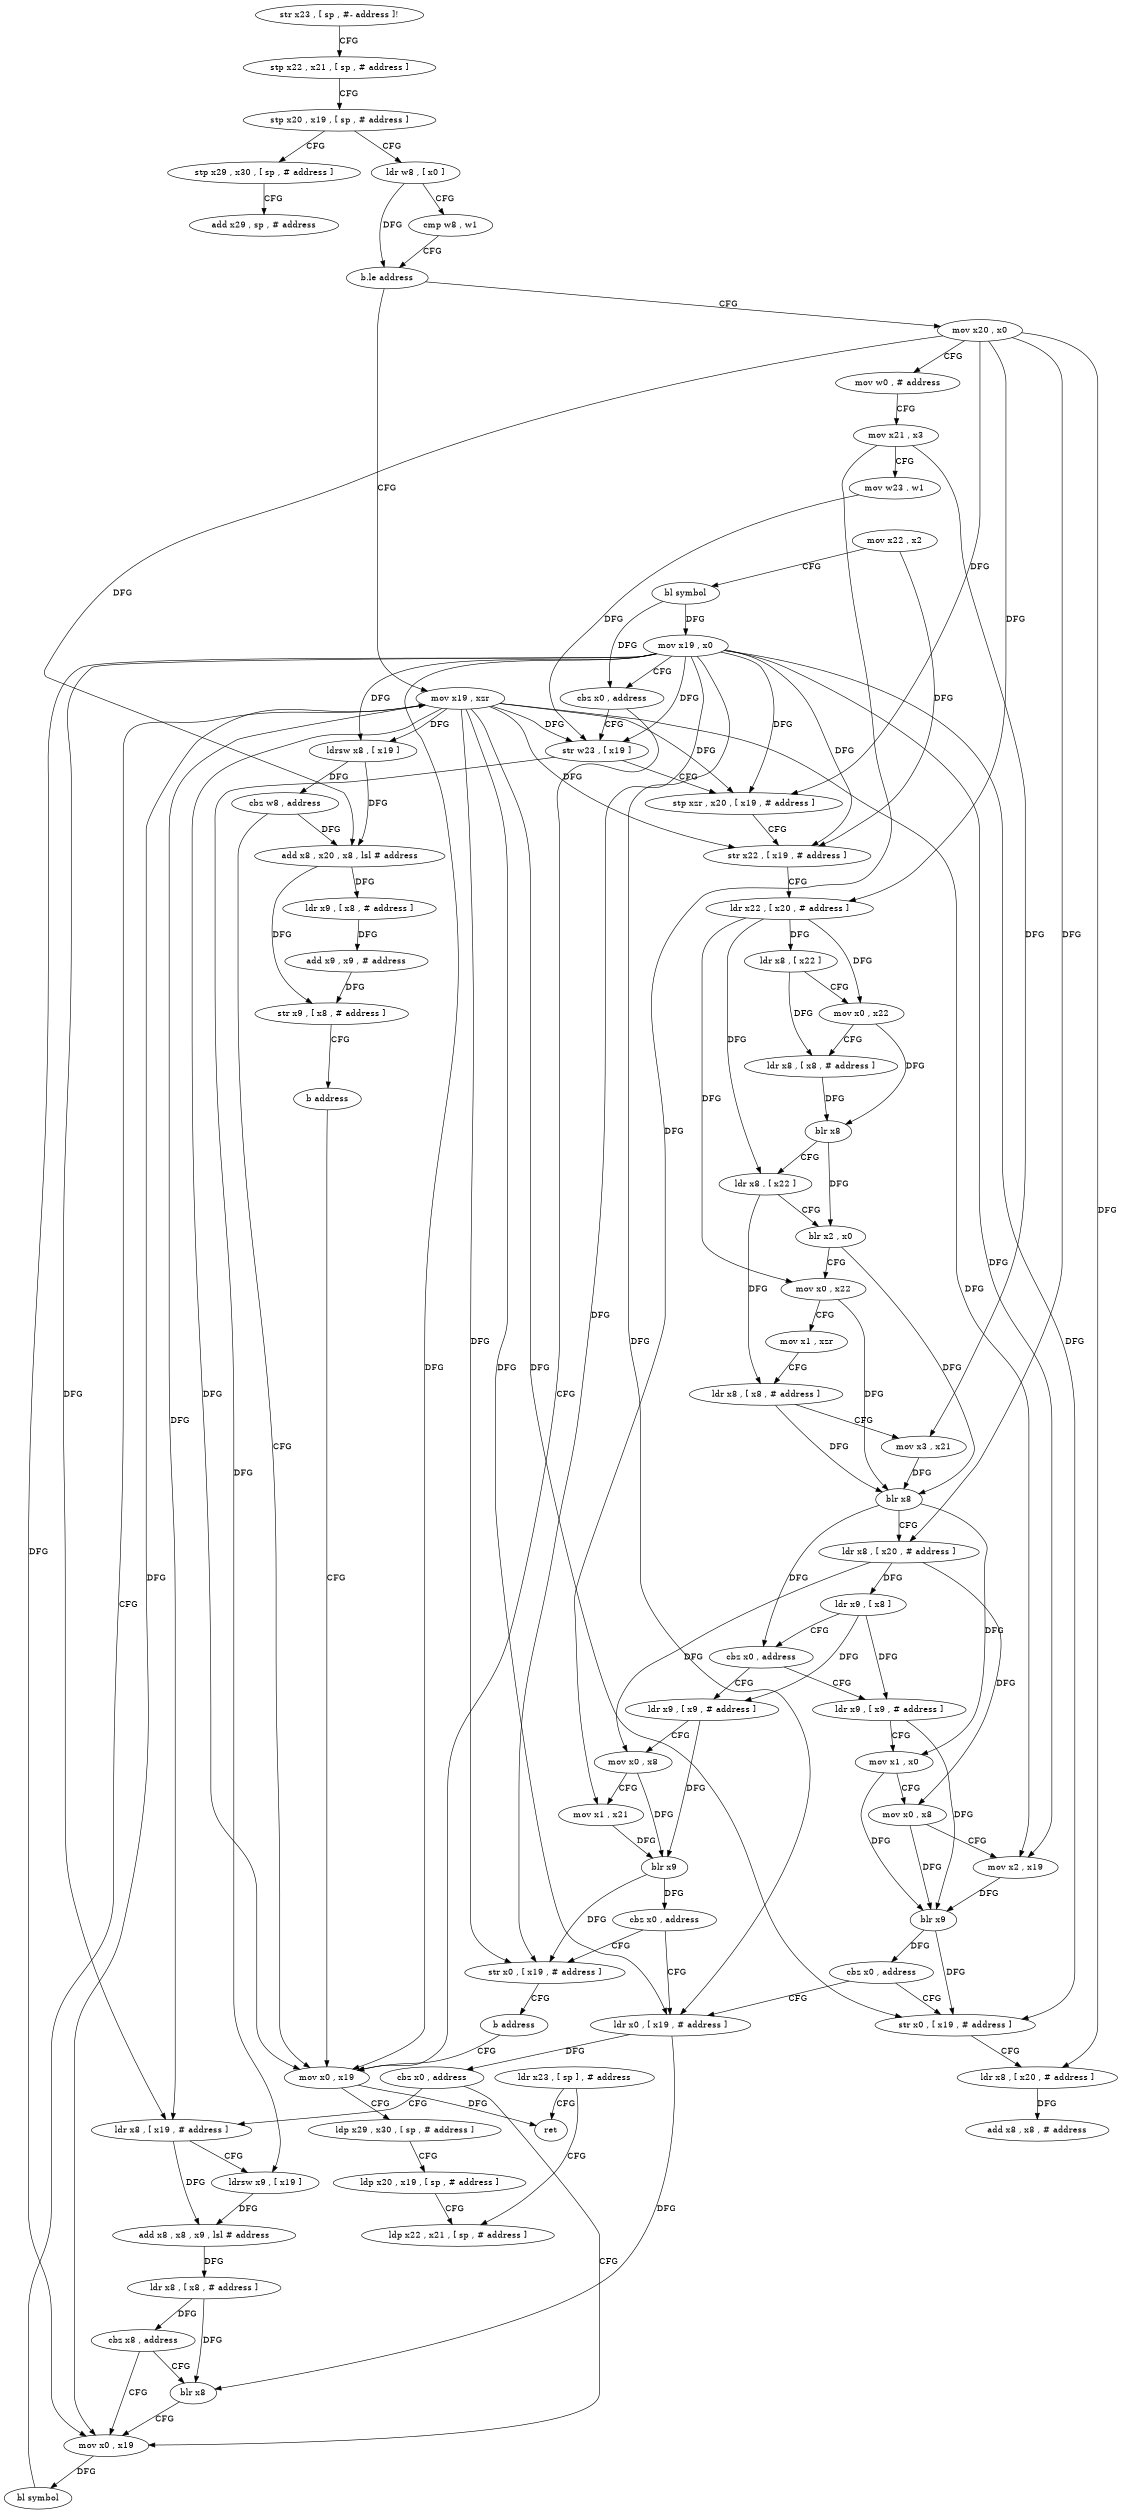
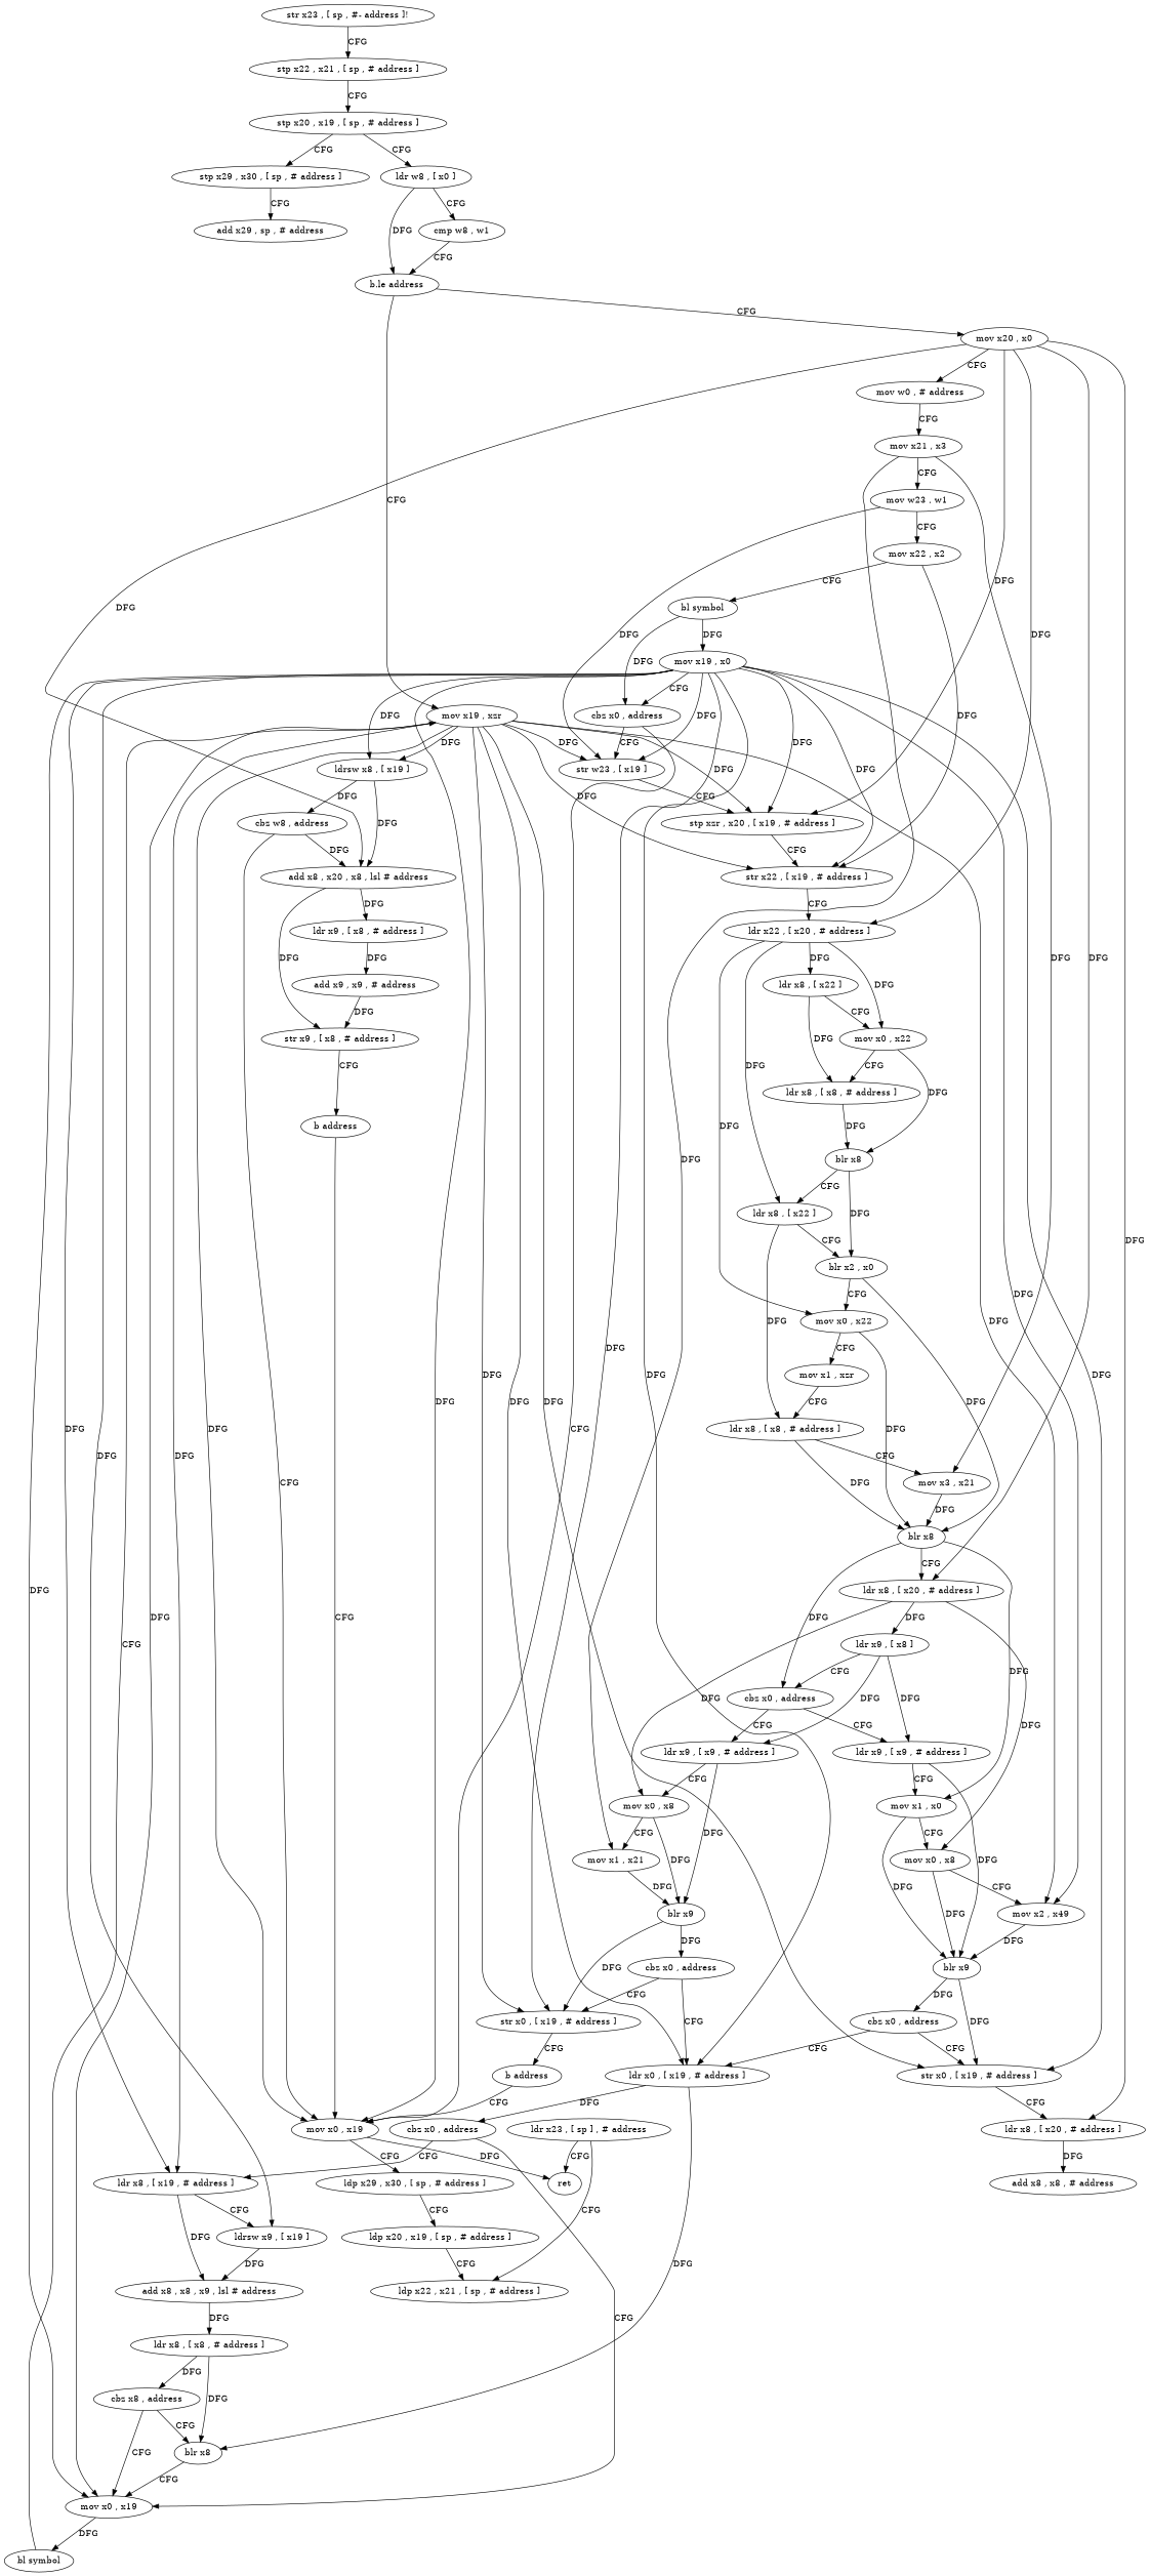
  digraph {
    n1 [label="str x23 , [ sp , #- address ]!"]
    n2 [label="stp x22 , x21 , [ sp , # address ]"]
    n3 [label="stp x20 , x19 , [ sp , # address ]"]
    n4 [label="stp x29 , x30 , [ sp , # address ]"]
    n5 [label="ldr w8 , [ x0 ]"]
    n6 [label="add x29 , sp , # address"]
    n7 [label="cmp w8 , w1"]
    n8 [label="b.le address"]
    n9 [label="mov x19 , xzr"]
    n10 [label="mov x20 , x0"]
    n11 [label="mov x0 , x19"]
    n12 [label="str w23 , [ x19 ]"]
    n13 [label="stp xzr , x20 , [ x19 , # address ]"]
    n14 [label="str x22 , [ x19 , # address ]"]
    n15 [label="ldr x0 , [ x19 , # address ]"]
    n16 [label="str x0 , [ x19 , # address ]"]
-   n17 [label="mov x2 , x19"]
+   n17 [label="mov x2 , x49"]
    n18 [label="str x0 , [ x19 , # address ]"]
    n19 [label="mov x0 , x19"]
    n20 [label="ldr x8 , [ x19 , # address ]"]
    n21 [label="ldrsw x8 , [ x19 ]"]
    n22 [label="mov w0 , # address"]
    n23 [label="ldr x22 , [ x20 , # address ]"]
    n24 [label="ldr x8 , [ x20 , # address ]"]
    n25 [label="ldr x8 , [ x20 , # address ]"]
    n26 [label="add x8 , x20 , x8 , lsl # address"]
    n27 [label="ldp x29 , x30 , [ sp , # address ]"]
    n28 [label=ret]
    n29 [label="cbz x0 , address"]
    n30 [label="blr x8"]
    n31 [label="b address"]
    n32 [label="blr x9"]
    n33 [label="bl symbol"]
    n34 [label="ldrsw x9 , [ x19 ]"]
    n35 [label="add x8 , x8 , x9 , lsl # address"]
    n36 [label="cbz w8 , address"]
    n37 [label="mov x21 , x3"]
    n38 [label="ldr x8 , [ x22 ]"]
    n39 [label="mov x0 , x22"]
    n40 [label="ldr x8 , [ x22 ]"]
    n41 [label="mov x0 , x22"]
    n42 [label="ldr x9 , [ x8 ]"]
    n43 [label="mov x0 , x8"]
    n44 [label="mov x0 , x8"]
    n45 [label="add x8 , x8 , # address"]
    n46 [label="ldr x9 , [ x8 , # address ]"]
    n47 [label="str x9 , [ x8 , # address ]"]
    n48 [label="ldp x20 , x19 , [ sp , # address ]"]
    n49 [label="mov w23 , w1"]
    n50 [label="mov x3 , x21"]
    n51 [label="mov x1 , x21"]
    n52 [label="mov x22 , x2"]
    n53 [label="blr x8"]
    n54 [label="blr x9"]
    n55 [label="bl symbol"]
    n56 [label="mov x19 , x0"]
    n57 [label="cbz x0 , address"]
    n58 [label="ldp x22 , x21 , [ sp , # address ]"]
    n59 [label="ldr x23 , [ sp ] , # address"]
    n60 [label="ldr x8 , [ x8 , # address ]"]
    n61 [label="blr x8"]
    n62 [label="blr x2 , x0"]
    n63 [label="ldr x8 , [ x8 , # address ]"]
    n64 [label="mov x1 , xzr"]
    n65 [label="cbz x0 , address"]
    n66 [label="mov x1 , x0"]
    n67 [label="ldr x9 , [ x9 , # address ]"]
    n68 [label="ldr x9 , [ x9 , # address ]"]
    n69 [label="cbz x0 , address"]
    n70 [label="cbz x0 , address"]
    n71 [label="ldr x8 , [ x8 , # address ]"]
    n72 [label="add x9 , x9 , # address"]
    n73 [label="b address"]
    n74 [label="cbz x8 , address"]
    n1 -> n2 [label=CFG]
    n2 -> n3 [label=CFG]
    n3 -> n4 [label=CFG]
    n3 -> n5 [label=CFG]
    n4 -> n6 [label=CFG]
    n5 -> n7 [label=CFG]
    n5 -> n8 [label=DFG]
    n7 -> n8 [label=CFG]
    n8 -> n9 [label=CFG]
    n8 -> n10 [label=CFG]
    n9 -> n11 [label=DFG]
    n9 -> n12 [label=DFG]
    n9 -> n13 [label=DFG]
    n9 -> n14 [label=DFG]
    n9 -> n15 [label=DFG]
    n9 -> n16 [label=DFG]
    n9 -> n17 [label=DFG]
    n9 -> n18 [label=DFG]
    n9 -> n19 [label=DFG]
    n9 -> n20 [label=DFG]
    n9 -> n21 [label=DFG]
    n10 -> n13 [label=DFG]
    n10 -> n22 [label=CFG]
    n10 -> n23 [label=DFG]
    n10 -> n24 [label=DFG]
    n10 -> n25 [label=DFG]
    n10 -> n26 [label=DFG]
    n11 -> n27 [label=CFG]
    n11 -> n28 [label=DFG]
    n12 -> n13 [label=CFG]
    n13 -> n14 [label=CFG]
    n14 -> n23 [label=CFG]
    n15 -> n29 [label=DFG]
    n15 -> n30 [label=DFG]
    n16 -> n31 [label=CFG]
    n17 -> n32 [label=DFG]
    n18 -> n25 [label=CFG]
    n19 -> n33 [label=DFG]
    n20 -> n34 [label=CFG]
    n20 -> n35 [label=DFG]
    n21 -> n26 [label=DFG]
    n21 -> n36 [label=DFG]
    n22 -> n37 [label=CFG]
    n23 -> n38 [label=DFG]
    n23 -> n39 [label=DFG]
    n23 -> n40 [label=DFG]
    n23 -> n41 [label=DFG]
    n24 -> n42 [label=DFG]
    n24 -> n43 [label=DFG]
    n24 -> n44 [label=DFG]
    n25 -> n45 [label=DFG]
    n26 -> n46 [label=DFG]
    n26 -> n47 [label=DFG]
    n27 -> n48 [label=CFG]
    n29 -> n19 [label=CFG]
    n29 -> n20 [label=CFG]
    n30 -> n19 [label=CFG]
    n31 -> n11 [label=CFG]
    n32 -> n18 [label=DFG]
    n32 -> n70 [label=DFG]
    n33 -> n9 [label=CFG]
    n34 -> n35 [label=DFG]
    n35 -> n71 [label=DFG]
    n36 -> n11 [label=CFG]
    n36 -> n26 [label=DFG]
    n37 -> n49 [label=CFG]
    n37 -> n50 [label=DFG]
    n37 -> n51 [label=DFG]
    n38 -> n39 [label=CFG]
    n38 -> n60 [label=DFG]
    n39 -> n60 [label=CFG]
    n39 -> n61 [label=DFG]
    n40 -> n62 [label=CFG]
    n40 -> n63 [label=DFG]
    n41 -> n53 [label=DFG]
    n41 -> n64 [label=CFG]
    n42 -> n65 [label=CFG]
    n42 -> n67 [label=DFG]
    n42 -> n68 [label=DFG]
    n43 -> n51 [label=CFG]
    n43 -> n54 [label=DFG]
    n44 -> n17 [label=CFG]
    n44 -> n32 [label=DFG]
    n46 -> n72 [label=DFG]
    n47 -> n73 [label=CFG]
    n48 -> n58 [label=CFG]
    n49 -> n12 [label=DFG]
+   n49 -> n52 [label=CFG]
    n50 -> n53 [label=DFG]
    n51 -> n54 [label=DFG]
    n52 -> n14 [label=DFG]
    n52 -> n55 [label=CFG]
    n53 -> n24 [label=CFG]
    n53 -> n65 [label=DFG]
    n53 -> n66 [label=DFG]
    n54 -> n16 [label=DFG]
    n54 -> n69 [label=DFG]
    n55 -> n56 [label=DFG]
    n55 -> n57 [label=DFG]
    n56 -> n11 [label=DFG]
    n56 -> n12 [label=DFG]
    n56 -> n13 [label=DFG]
    n56 -> n14 [label=DFG]
    n56 -> n15 [label=DFG]
    n56 -> n16 [label=DFG]
    n56 -> n17 [label=DFG]
    n56 -> n18 [label=DFG]
    n56 -> n19 [label=DFG]
    n56 -> n20 [label=DFG]
    n56 -> n21 [label=DFG]
-   n12 -> n34 [label=DFG]
+   n56 -> n34 [label=DFG]
    n56 -> n57 [label=CFG]
    n57 -> n11 [label=CFG]
    n57 -> n12 [label=CFG]
    n59 -> n28 [label=CFG]
    n59 -> n58 [label=CFG]
    n60 -> n61 [label=DFG]
    n61 -> n40 [label=CFG]
    n61 -> n62 [label=DFG]
    n62 -> n41 [label=CFG]
    n62 -> n53 [label=DFG]
    n63 -> n50 [label=CFG]
    n63 -> n53 [label=DFG]
    n64 -> n63 [label=CFG]
    n65 -> n67 [label=CFG]
    n65 -> n68 [label=CFG]
    n66 -> n32 [label=DFG]
    n66 -> n44 [label=CFG]
    n67 -> n43 [label=CFG]
    n67 -> n54 [label=DFG]
    n68 -> n32 [label=DFG]
    n68 -> n66 [label=CFG]
    n69 -> n15 [label=CFG]
    n69 -> n16 [label=CFG]
    n70 -> n15 [label=CFG]
    n70 -> n18 [label=CFG]
    n71 -> n30 [label=DFG]
    n71 -> n74 [label=DFG]
    n72 -> n47 [label=DFG]
    n73 -> n11 [label=CFG]
    n74 -> n19 [label=CFG]
    n74 -> n30 [label=CFG]
  }
